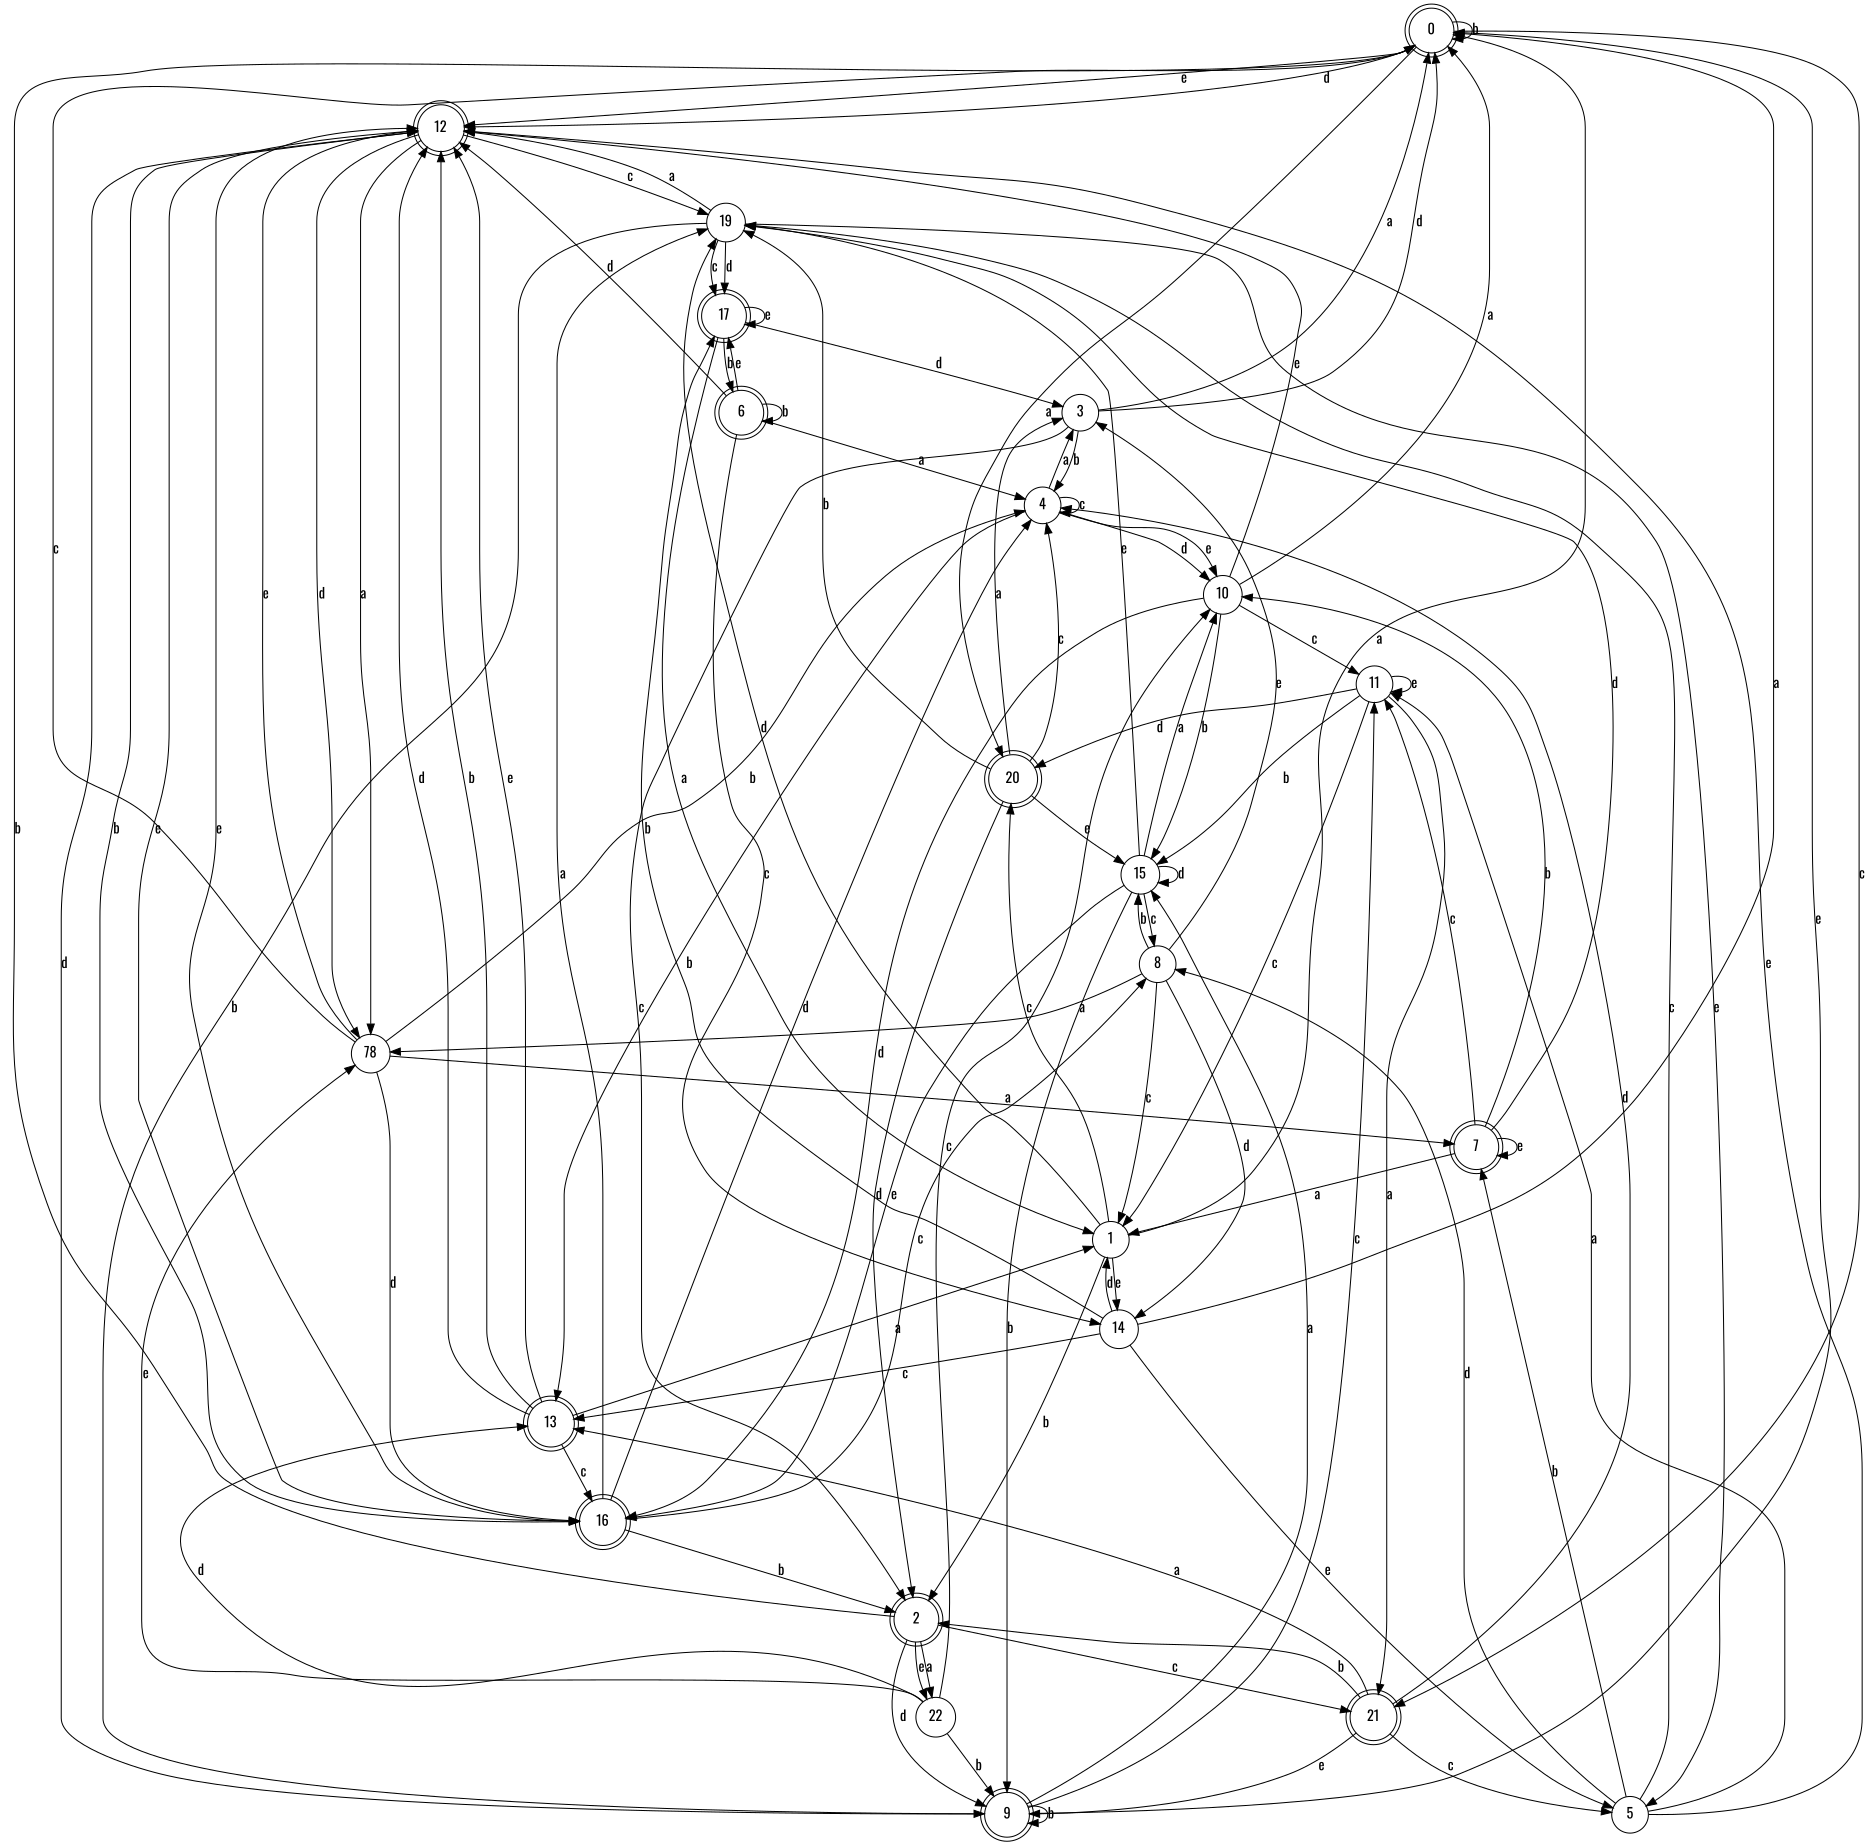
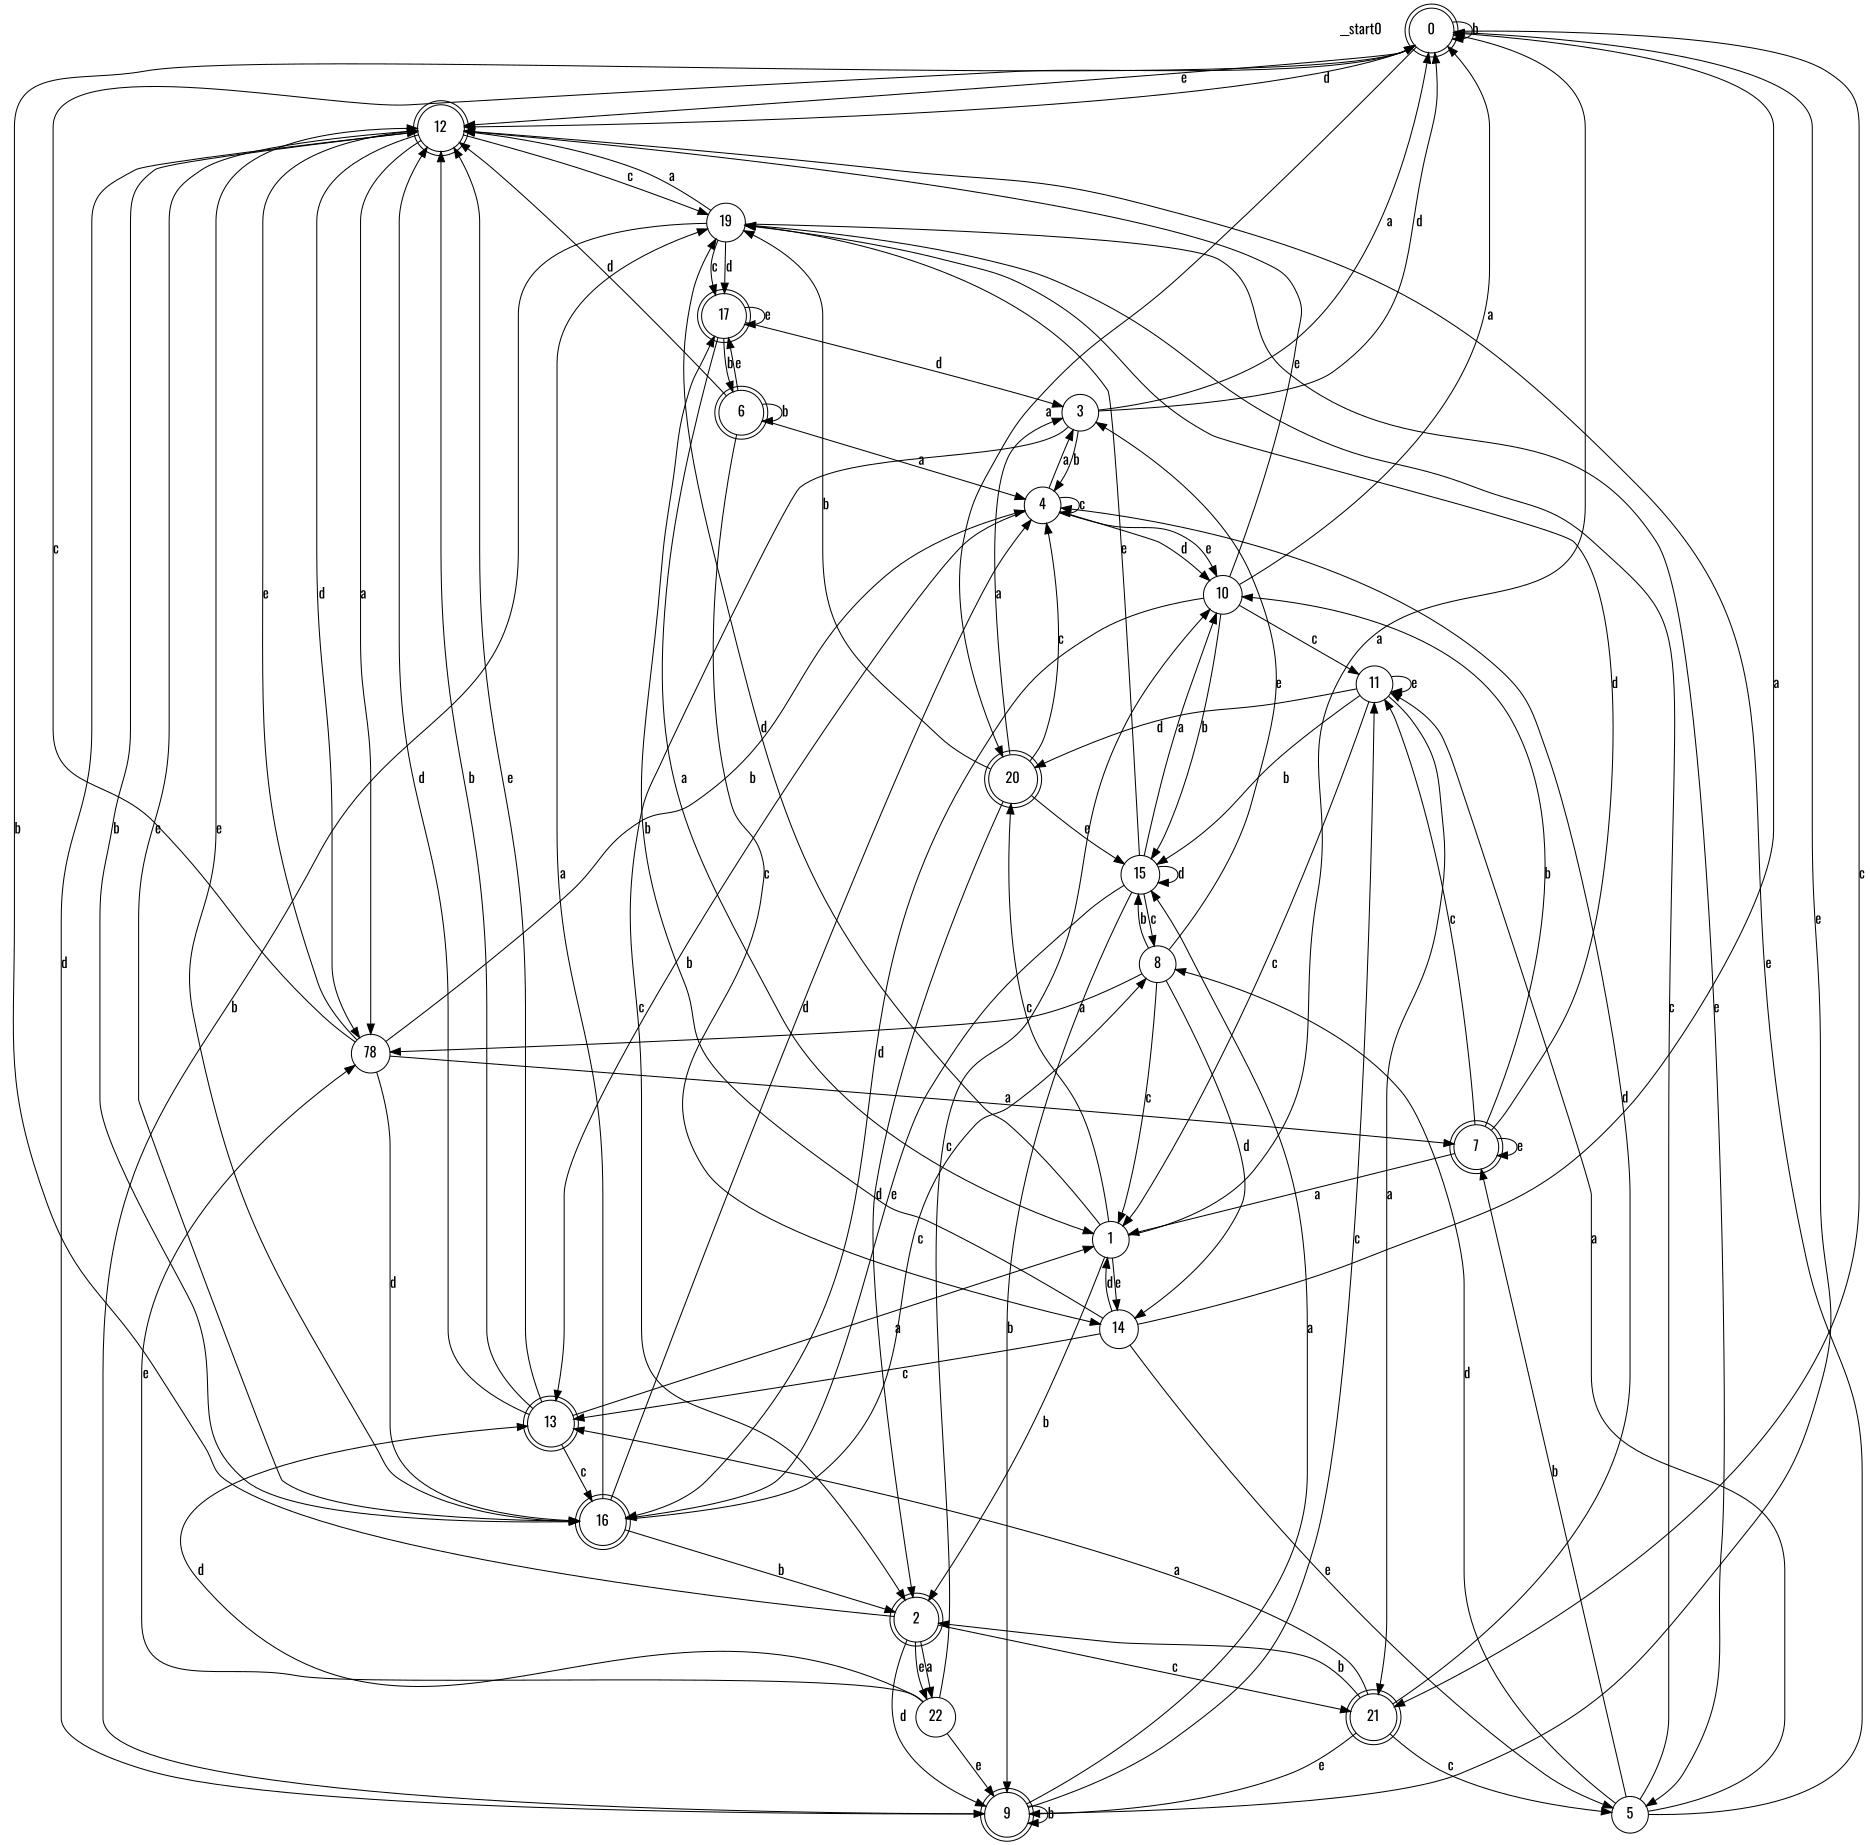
  digraph {
    fontname=Oswald
    rankdir=TB
    node [fontname=Oswald shape=circle color=black fillcolor=white style=filled]
    edge [fontname=Oswald]
+   __start0 [shape=none color="" fillcolor="" style=""]
    n2 [label=0 shape=doublecircle style="rounded,filled"]
    n3 [label=12 shape=doublecircle style="rounded,filled"]
    n4 [label=20 shape=doublecircle style="rounded,filled"]
    n5 [label=21 shape=doublecircle style="rounded,filled"]
    n6 [label=19]
    n7 [label=16 shape=doublecircle style="rounded,filled"]
    n8 [label=78]
    n9 [label=2 shape=doublecircle style="rounded,filled"]
    n10 [label=3]
    n11 [label=4]
    n12 [label=15]
    n13 [label=9 shape=doublecircle style="rounded,filled"]
    n14 [label=13 shape=doublecircle style="rounded,filled"]
    n15 [label=5]
    n16 [label=1]
    n17 [label=14]
    n18 [label=22]
    n19 [label=17 shape=doublecircle style="rounded,filled"]
    n20 [label=11]
    n21 [label=10]
    n22 [label=8]
    n23 [label=7 shape=doublecircle style="rounded,filled"]
    n24 [label=6 shape=doublecircle style="rounded,filled"]
    n2 -> n2 [label=b]
    n2 -> n3 [label=d]
    n2 -> n3 [label=e]
    n2 -> n4 [label=a]
    n2 -> n5 [label=c]
    n3 -> n6 [label=c]
    n3 -> n7 [label=b]
    n3 -> n7 [label=e]
    n3 -> n8 [label=a]
    n3 -> n8 [label=d]
    n4 -> n6 [label=b]
    n4 -> n9 [label=d]
    n4 -> n10 [label=a]
    n4 -> n11 [label=c]
    n4 -> n12 [label=e]
    n5 -> n9 [label=b]
    n5 -> n11 [label=d]
    n5 -> n13 [label=e]
    n5 -> n14 [label=a]
    n5 -> n15 [label=c]
    n6 -> n3 [label=a]
    n6 -> n13 [label=b]
    n6 -> n15 [label=e]
    n6 -> n19 [label=c]
    n6 -> n19 [label=d]
    n7 -> n3 [label=e]
    n7 -> n6 [label=a]
    n7 -> n9 [label=b]
    n7 -> n11 [label=d]
    n7 -> n22 [label=c]
    n8 -> n2 [label=c]
    n8 -> n3 [label=e]
    n8 -> n7 [label=d]
    n8 -> n11 [label=b]
    n8 -> n23 [label=a]
    n9 -> n2 [label=b]
    n9 -> n5 [label=c]
    n9 -> n13 [label=d]
    n9 -> n18 [label=a]
    n9 -> n18 [label=e]
    n10 -> n2 [label=a]
    n10 -> n2 [label=d]
    n10 -> n9 [label=c]
    n10 -> n11 [label=b]
    n11 -> n10 [label=a]
    n11 -> n11 [label=c]
    n11 -> n14 [label=b]
    n11 -> n21 [label=d]
    n11 -> n21 [label=e]
    n12 -> n6 [label=e]
    n12 -> n7 [label=e]
    n12 -> n12 [label=d]
    n12 -> n13 [label=b]
    n12 -> n21 [label=a]
    n12 -> n22 [label=c]
    n13 -> n2 [label=e]
    n13 -> n3 [label=d]
    n13 -> n12 [label=a]
    n13 -> n13 [label=b]
    n13 -> n20 [label=c]
    n14 -> n3 [label=b]
    n14 -> n3 [label=d]
    n14 -> n3 [label=e]
    n14 -> n7 [label=c]
    n14 -> n16 [label=a]
    n15 -> n3 [label=e]
    n15 -> n6 [label=c]
    n15 -> n20 [label=a]
    n15 -> n22 [label=d]
    n15 -> n23 [label=b]
    n16 -> n2 [label=a]
    n16 -> n4 [label=c]
    n16 -> n6 [label=d]
    n16 -> n9 [label=b]
    n16 -> n17 [label=e]
    n17 -> n2 [label=a]
    n17 -> n14 [label=c]
    n17 -> n15 [label=e]
    n17 -> n16 [label=d]
    n17 -> n19 [label=b]
    n18 -> n8 [label=e]
-   n18 -> n13 [label=b]
+   n18 -> n13 [label=e]
    n18 -> n14 [label=d]
    n18 -> n21 [label=c]
    n19 -> n10 [label=d]
    n19 -> n16 [label=a]
    n19 -> n19 [label=e]
    n19 -> n24 [label=b]
    n20 -> n4 [label=d]
    n20 -> n5 [label=a]
    n20 -> n12 [label=b]
    n20 -> n16 [label=c]
    n20 -> n20 [label=e]
    n21 -> n2 [label=a]
    n21 -> n3 [label=e]
    n21 -> n7 [label=d]
    n21 -> n12 [label=b]
    n21 -> n20 [label=c]
    n22 -> n8 [label=a]
    n22 -> n10 [label=e]
    n22 -> n12 [label=b]
    n22 -> n16 [label=c]
    n22 -> n17 [label=d]
    n23 -> n6 [label=d]
    n23 -> n16 [label=a]
    n23 -> n20 [label=c]
    n23 -> n21 [label=b]
    n23 -> n23 [label=e]
    n24 -> n3 [label=d]
    n24 -> n11 [label=a]
    n24 -> n17 [label=c]
    n24 -> n19 [label=e]
    n24 -> n24 [label=b]
  }
